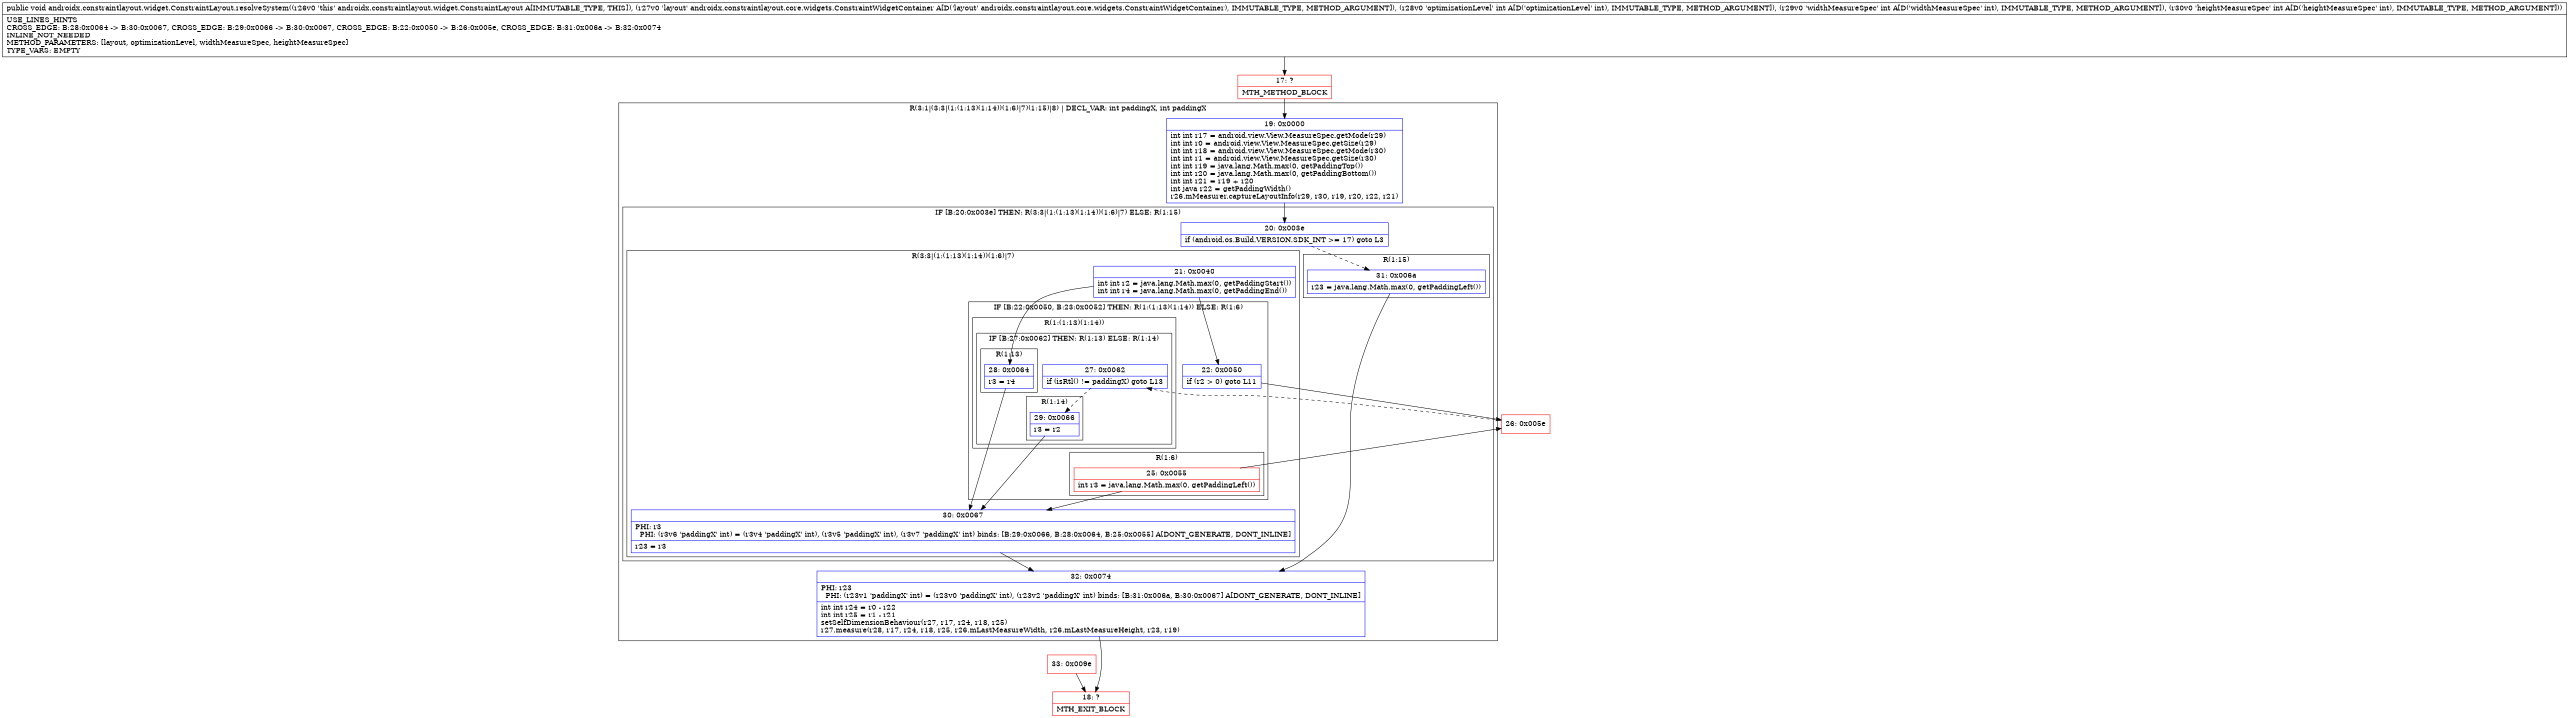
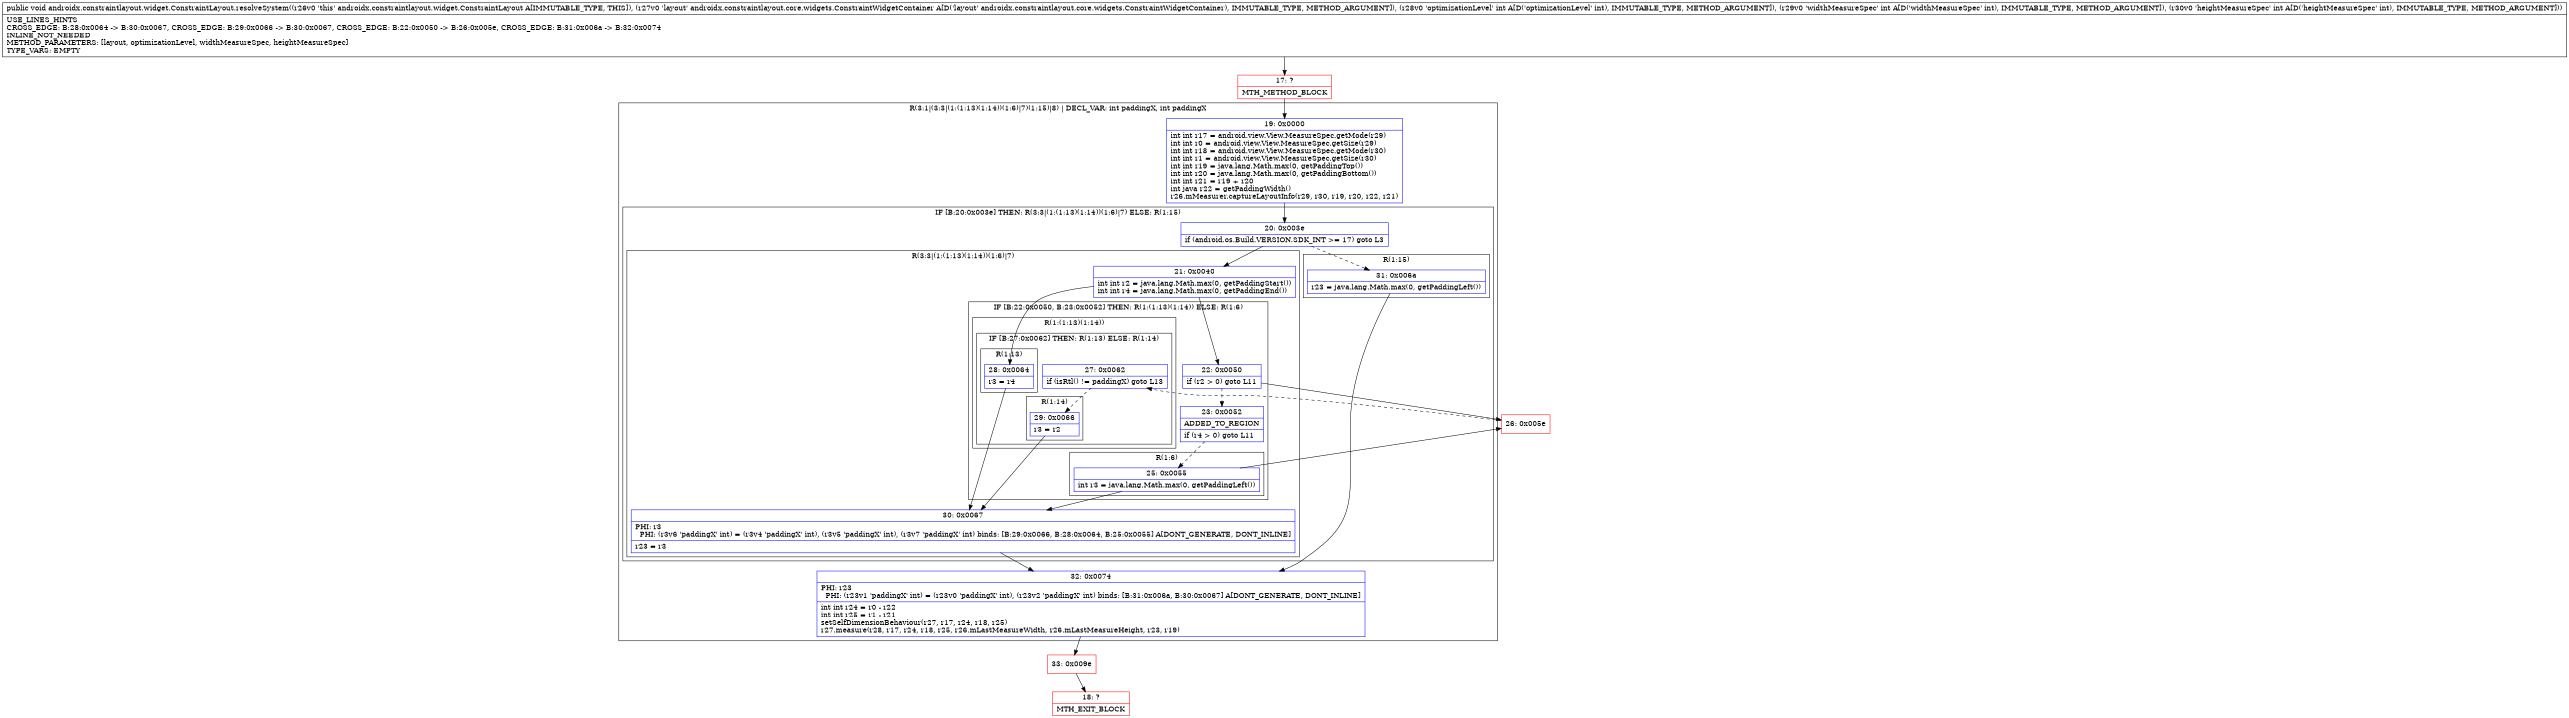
  digraph {
    node [color=blue shape=record]
    n1 [label="{28\:\ 0x0064|r3 = r4\l}"]
    n2 [label="{29\:\ 0x0066|r3 = r2\l}"]
    n3 [label="{27\:\ 0x0062|if (isRtl() != paddingX) goto L13\l}"]
-   n4 [color=red label="{25\:\ 0x0055|int r3 = java.lang.Math.max(0, getPaddingLeft())\l}"]
+   n4 [label="{25\:\ 0x0055|int r3 = java.lang.Math.max(0, getPaddingLeft())\l}"]
    n5 [label="{22\:\ 0x0050|if (r2 \> 0) goto L11\l}"]
+   n6 [label="{23\:\ 0x0052|ADDED_TO_REGION\l|if (r4 \> 0) goto L11\l}"]
    n7 [label="{21\:\ 0x0040|int int r2 = java.lang.Math.max(0, getPaddingStart())\lint int r4 = java.lang.Math.max(0, getPaddingEnd())\l}"]
    n8 [label="{30\:\ 0x0067|PHI: r3 \l  PHI: (r3v6 'paddingX' int) = (r3v4 'paddingX' int), (r3v5 'paddingX' int), (r3v7 'paddingX' int) binds: [B:29:0x0066, B:28:0x0064, B:25:0x0055] A[DONT_GENERATE, DONT_INLINE]\l|r23 = r3\l}"]
    n9 [label="{31\:\ 0x006a|r23 = java.lang.Math.max(0, getPaddingLeft())\l}"]
    n10 [label="{20\:\ 0x003e|if (android.os.Build.VERSION.SDK_INT \>= 17) goto L3\l}"]
    n11 [label="{19\:\ 0x0000|int int r17 = android.view.View.MeasureSpec.getMode(r29)\lint int r0 = android.view.View.MeasureSpec.getSize(r29)\lint int r18 = android.view.View.MeasureSpec.getMode(r30)\lint int r1 = android.view.View.MeasureSpec.getSize(r30)\lint int r19 = java.lang.Math.max(0, getPaddingTop())\lint int r20 = java.lang.Math.max(0, getPaddingBottom())\lint int r21 = r19 + r20\lint java r22 = getPaddingWidth()\lr26.mMeasurer.captureLayoutInfo(r29, r30, r19, r20, r22, r21)\l}"]
    n12 [label="{32\:\ 0x0074|PHI: r23 \l  PHI: (r23v1 'paddingX' int) = (r23v0 'paddingX' int), (r23v2 'paddingX' int) binds: [B:31:0x006a, B:30:0x0067] A[DONT_GENERATE, DONT_INLINE]\l|int int r24 = r0 \- r22\lint int r25 = r1 \- r21\lsetSelfDimensionBehaviour(r27, r17, r24, r18, r25)\lr27.measure(r28, r17, r24, r18, r25, r26.mLastMeasureWidth, r26.mLastMeasureHeight, r23, r19)\l}"]
    n13 [color=red label="{26\:\ 0x005e}"]
    n14 [color=red label="{33\:\ 0x009e}"]
    n15 [color=red label="{18\:\ ?|MTH_EXIT_BLOCK\l}"]
    n16 [color=red label="{17\:\ ?|MTH_METHOD_BLOCK\l}"]
    n17 [label="{public void androidx.constraintlayout.widget.ConstraintLayout.resolveSystem((r26v0 'this' androidx.constraintlayout.widget.ConstraintLayout A[IMMUTABLE_TYPE, THIS]), (r27v0 'layout' androidx.constraintlayout.core.widgets.ConstraintWidgetContainer A[D('layout' androidx.constraintlayout.core.widgets.ConstraintWidgetContainer), IMMUTABLE_TYPE, METHOD_ARGUMENT]), (r28v0 'optimizationLevel' int A[D('optimizationLevel' int), IMMUTABLE_TYPE, METHOD_ARGUMENT]), (r29v0 'widthMeasureSpec' int A[D('widthMeasureSpec' int), IMMUTABLE_TYPE, METHOD_ARGUMENT]), (r30v0 'heightMeasureSpec' int A[D('heightMeasureSpec' int), IMMUTABLE_TYPE, METHOD_ARGUMENT]))  | USE_LINES_HINTS\lCROSS_EDGE: B:28:0x0064 \-\> B:30:0x0067, CROSS_EDGE: B:29:0x0066 \-\> B:30:0x0067, CROSS_EDGE: B:22:0x0050 \-\> B:26:0x005e, CROSS_EDGE: B:31:0x006a \-\> B:32:0x0074\lINLINE_NOT_NEEDED\lMETHOD_PARAMETERS: [layout, optimizationLevel, widthMeasureSpec, heightMeasureSpec]\lTYPE_VARS: EMPTY\l}" color=""]
    subgraph cluster_1 {
      label="R(3:1|(3:3|(1:(1:13)(1:14))(1:6)|7)(1:15)|8) | DECL_VAR: int paddingX, int paddingX\l"
      n11
      n12
      subgraph cluster_2 {
        label="IF [B:20:0x003e] THEN: R(3:3|(1:(1:13)(1:14))(1:6)|7) ELSE: R(1:15)"
        n10
        subgraph cluster_3 {
          label="R(3:3|(1:(1:13)(1:14))(1:6)|7)"
          n7
          n8
          subgraph cluster_4 {
            label="IF [B:22:0x0050, B:23:0x0052] THEN: R(1:(1:13)(1:14)) ELSE: R(1:6)"
            n5
+           n6
            subgraph cluster_5 {
              label="R(1:(1:13)(1:14))"
              subgraph cluster_6 {
                label="IF [B:27:0x0062] THEN: R(1:13) ELSE: R(1:14)"
                n3
                subgraph cluster_7 {
                  label="R(1:13)"
                  n1
                }
                subgraph cluster_8 {
                  label="R(1:14)"
                  n2
                }
              }
            }
            subgraph cluster_9 {
              label="R(1:6)"
              n4
            }
          }
        }
        subgraph cluster_10 {
          label="R(1:15)"
          n9
        }
      }
    }
    n1 -> n8
    n2 -> n8
    n3 -> n2 [style=dashed]
    n4 -> n8
    n4 -> n13
+   n5 -> n6 [style=dashed]
    n5 -> n13
+   n6 -> n4 [style=dashed]
    n7 -> n1
    n7 -> n5
    n8 -> n12
    n9 -> n12
+   n10 -> n7
    n10 -> n9 [style=dashed]
    n11 -> n10
-   n12 -> n15
+   n12 -> n14
    n13 -> n3 [style=dashed]
    n14 -> n15
    n16 -> n11
    n17 -> n16
  }
